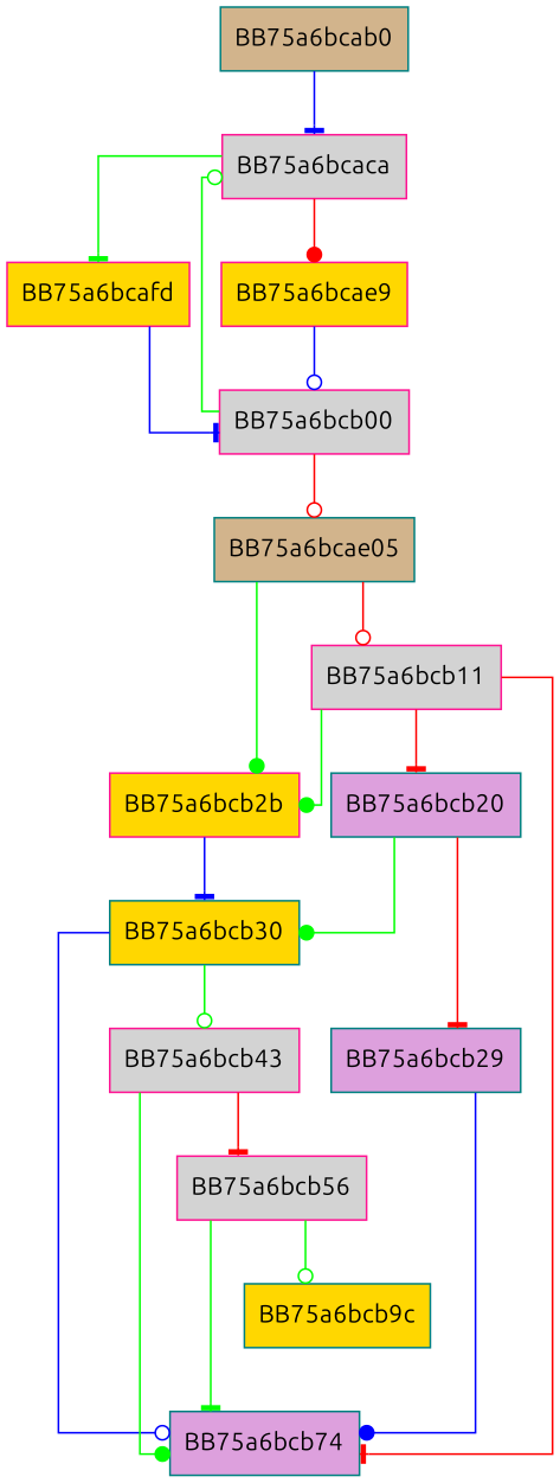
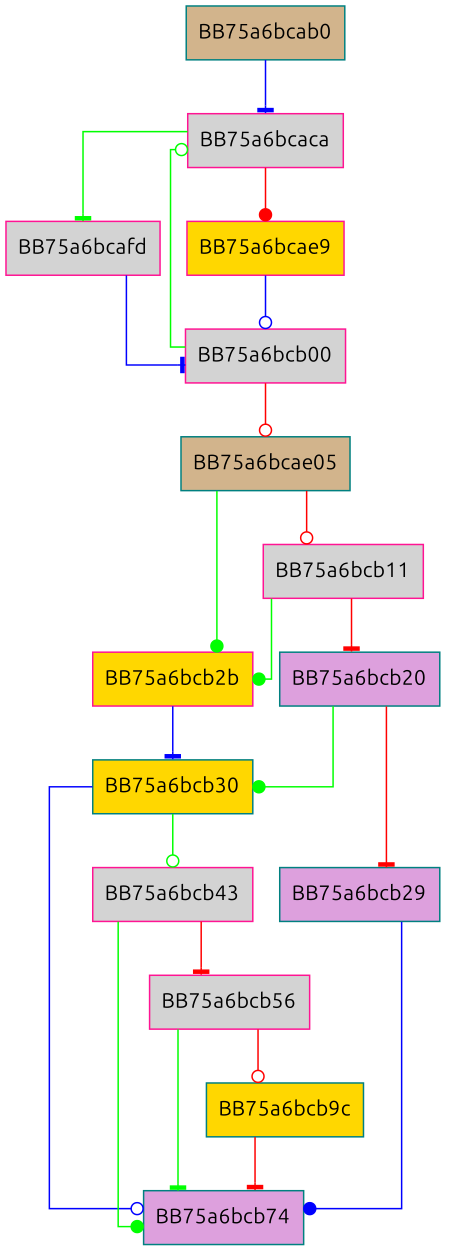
  digraph {
    fontname=Ubuntu
    splines=ortho
    node [color=deeppink fillcolor=lightgrey fontname=Ubuntu shape=box style=filled]
    edge [arrowhead=tee color=green fontname=Ubuntu]
    BB75a6bcab0 [color=teal fillcolor=tan]
    BB75a6bcaca
-   BB75a6bcafd [fillcolor=gold]
+   BB75a6bcafd
    BB75a6bcae9 [fillcolor=gold]
    BB75a6bcb00
    n6 [color=teal fillcolor=tan label=BB75a6bcae05]
    BB75a6bcb2b [fillcolor=gold]
    BB75a6bcb11
    BB75a6bcb30 [color=teal fillcolor=gold]
    BB75a6bcb20 [color=teal fillcolor=plum]
    BB75a6bcb74 [color=teal fillcolor=plum]
    BB75a6bcb43
    BB75a6bcb29 [color=teal fillcolor=plum]
    BB75a6bcb56
    n15 [color=teal fillcolor=gold label=BB75a6bcb9c]
    BB75a6bcab0 -> BB75a6bcaca [color=blue]
    BB75a6bcaca -> BB75a6bcafd
    BB75a6bcaca -> BB75a6bcae9 [arrowhead=dot color=red]
    BB75a6bcafd -> BB75a6bcb00 [color=blue]
    BB75a6bcae9 -> BB75a6bcb00 [arrowhead=odot color=blue]
    BB75a6bcb00 -> BB75a6bcaca [arrowhead=odot]
    BB75a6bcb00 -> n6 [arrowhead=odot color=red]
    n6 -> BB75a6bcb2b [arrowhead=dot]
    n6 -> BB75a6bcb11 [arrowhead=odot color=red]
    BB75a6bcb2b -> BB75a6bcb30 [color=blue]
    BB75a6bcb11 -> BB75a6bcb2b [arrowhead=dot]
    BB75a6bcb11 -> BB75a6bcb20 [color=red]
    BB75a6bcb30 -> BB75a6bcb74 [arrowhead=odot color=blue]
    BB75a6bcb30 -> BB75a6bcb43 [arrowhead=odot]
    BB75a6bcb20 -> BB75a6bcb30 [arrowhead=dot]
    BB75a6bcb20 -> BB75a6bcb29 [color=red]
    BB75a6bcb43 -> BB75a6bcb74 [arrowhead=dot]
    BB75a6bcb43 -> BB75a6bcb56 [color=red]
    BB75a6bcb29 -> BB75a6bcb74 [arrowhead=dot color=blue]
    BB75a6bcb56 -> BB75a6bcb74
-   BB75a6bcb56 -> n15 [arrowhead=odot]
-   BB75a6bcb11 -> BB75a6bcb74 [color=red]
+   BB75a6bcb56 -> n15 [arrowhead=odot color=red]
+   n15 -> BB75a6bcb74 [color=red]
  }
